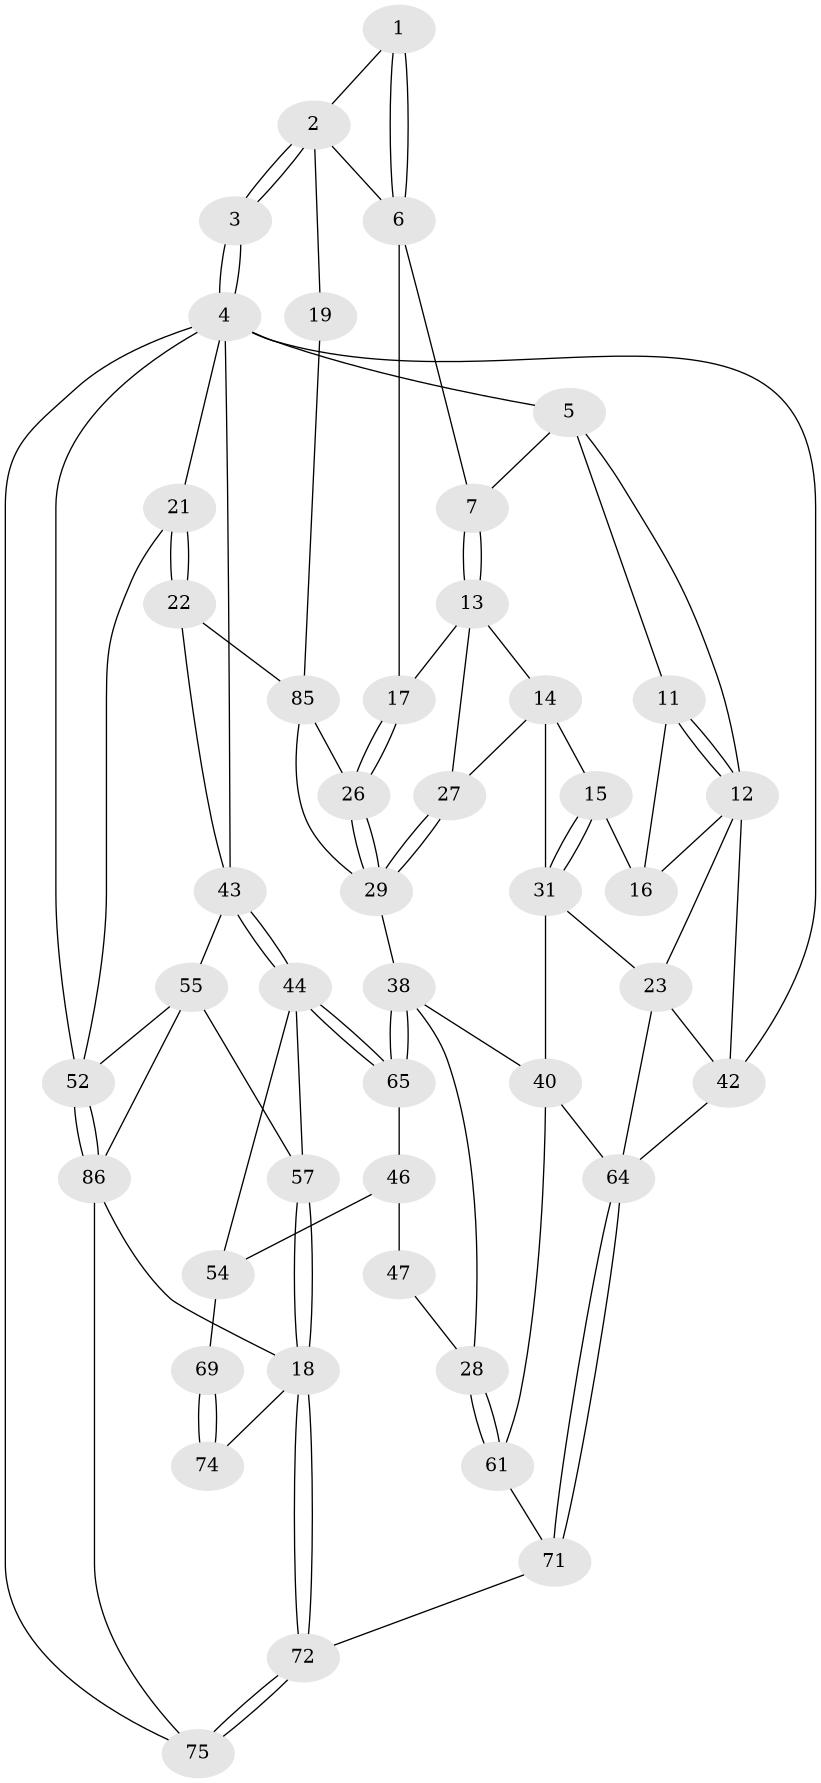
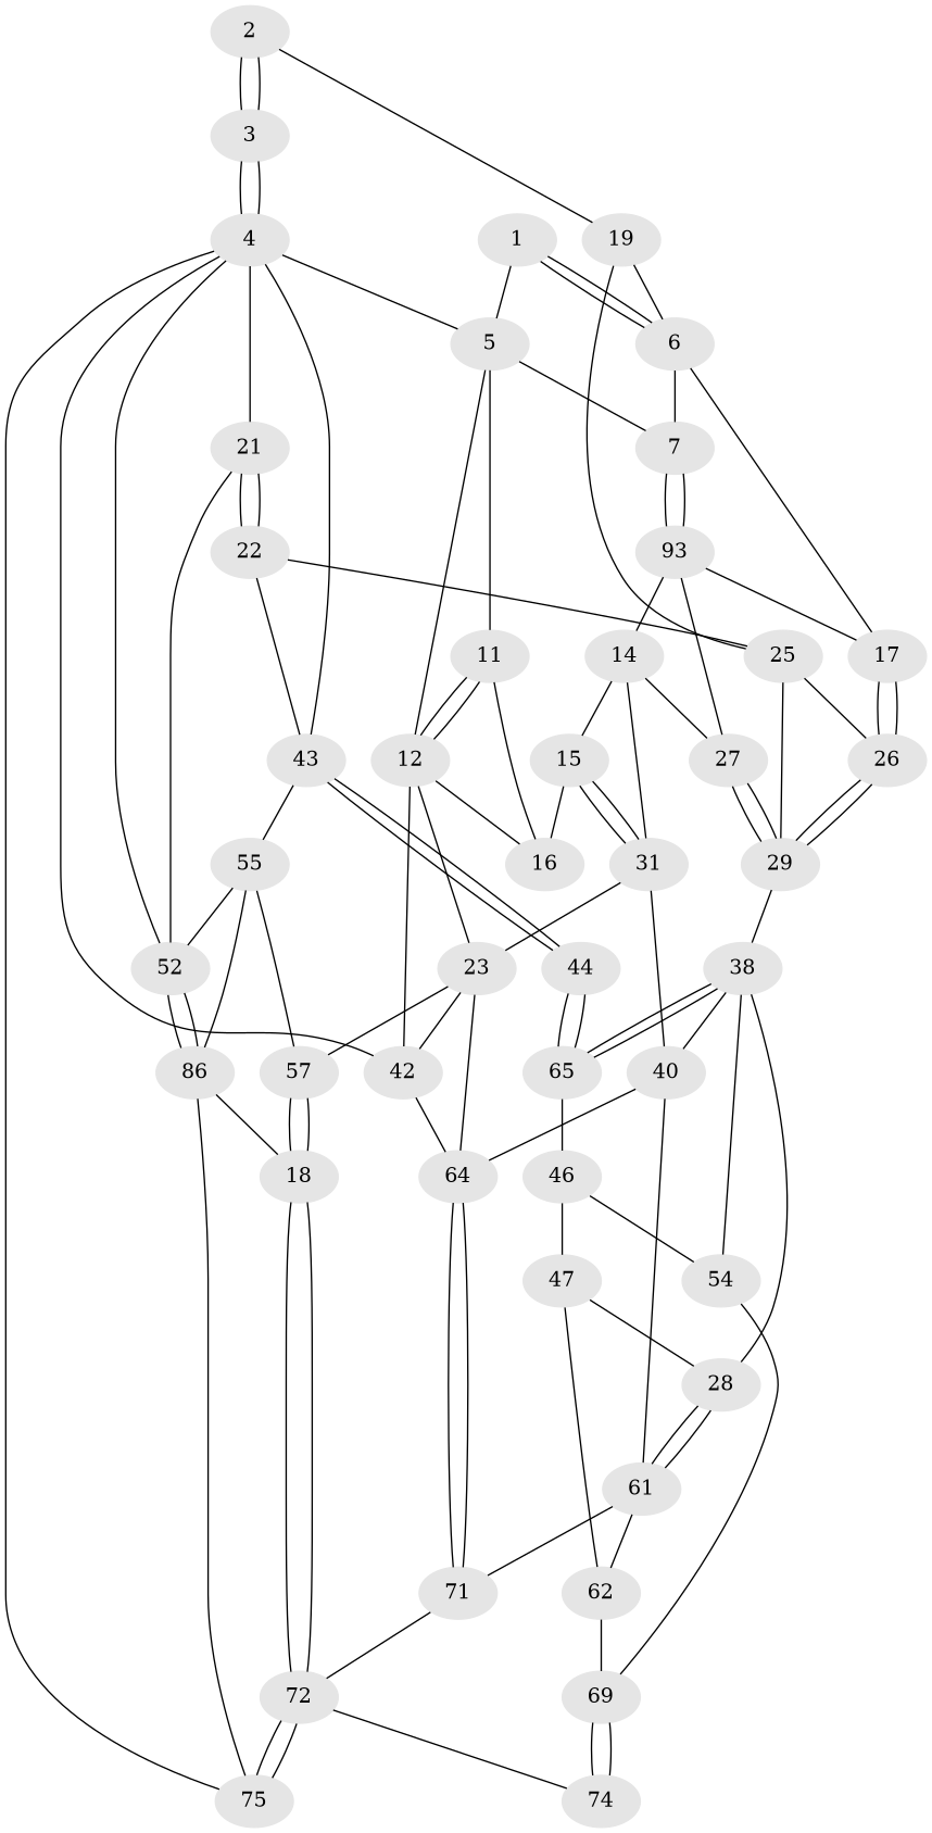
  graph {
    node [color=gray90 style=filled]
    2 [super="+9"]
    1
    6 [super="+10"]
    3
    19 [super="+24"]
    7
    17
    4 [super="+58"]
-   25 [super="+36" label=85]
+   25 [super="+36"]
    5 [super="+8"]
    21 [super="+49"]
    42
    n13 [label=52 super="+60"]
    75
    43 [super="+50"]
    11
    12 [super="+30"]
    22 [super="+35"]
    64 [super="+65"]
    n20 [label=86 super="+67"]
-   13 [super="+18"]
+   13 [super="+18" label=93]
    16
    n23 [label=23 super="+34"]
    26
    14 [super="+28"]
    27
    15
    31 [super="+32"]
    29 [super="+37"]
    40 [super="+41"]
    44 [super="+53"]
    55 [super="+56"]
    38 [super="+39"]
    n34 [label=65]
    n35 [label=28]
    61 [super="+63"]
    71
    46 [super="+51"]
+   62
    54
    57
    69 [super="+70"]
    n43 [label=18]
    47 [super="+52"]
    74
    72 [super="+73"]
-   2 -- 6
+   19 -- 6
    2 -- 3
    2 -- 3
    2 -- 19
-   1 -- 2
+   1 -- 5
    1 -- 6
    1 -- 6
    6 -- 7
    6 -- 17
    3 -- 4
    3 -- 4
    19 -- 25
    7 -- 13
    7 -- 13
    17 -- 26
    17 -- 26
    4 -- 5
    4 -- 21
    4 -- 42
    4 -- n13
    4 -- 75
    4 -- 43
    25 -- 26
    25 -- 29
    5 -- 7
    5 -- 11
    5 -- 12
    21 -- n13
    21 -- 22
    21 -- 22
    42 -- 64
    n13 -- n20
    n13 -- n20
    43 -- 44
    43 -- 44
    43 -- 55
    11 -- 12
    11 -- 12
    11 -- 16
    12 -- 42
    12 -- 16
    12 -- n23
    22 -- 25
    22 -- 43
    64 -- 71
    64 -- 71
    n20 -- 75
    n20 -- n43
    13 -- 17
    13 -- 14
    13 -- 27
    n23 -- 42
    n23 -- 64
    26 -- 29
    26 -- 29
    14 -- 27
    14 -- 15
    14 -- 31
    27 -- 29
    27 -- 29
    15 -- 16
    15 -- 31
    15 -- 31
    31 -- n23
    31 -- 40
    29 -- 38
    40 -- 64
    40 -- 61
    44 -- n34
    44 -- n34
-   44 -- 54
-   44 -- 57
+   38 -- 54
+   n23 -- 57
    55 -- n13
    55 -- n20
    55 -- 57
    38 -- 40
    38 -- n34
    38 -- n34
    38 -- n35
    n34 -- 46
    n35 -- 61
    n35 -- 61
    61 -- 71
+   61 -- 62
    71 -- 72
    46 -- 54
    46 -- 47 [weight=2]
+   62 -- 69
    54 -- 69
    57 -- n43
    57 -- n43
    69 -- 74 [weight=2]
    69 -- 74
    n43 -- 72
    n43 -- 72
    47 -- n35
+   47 -- 62
    72 -- 75
    72 -- 75
-   n43 -- 74
+   72 -- 74
  }
